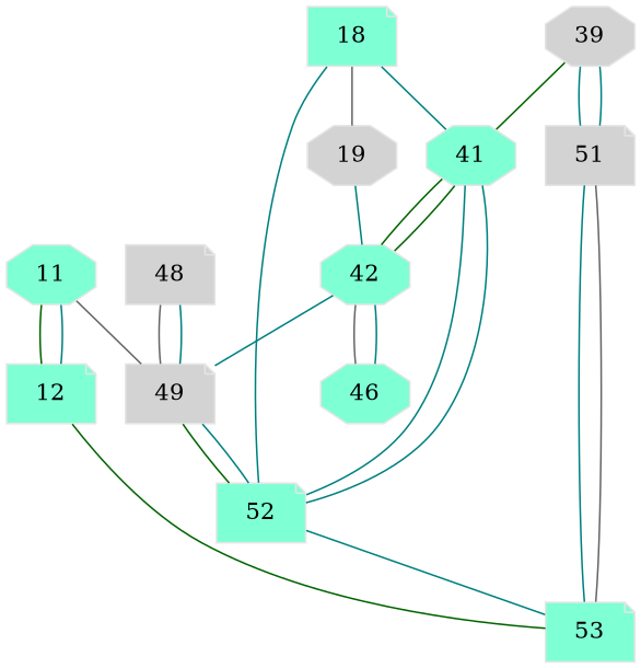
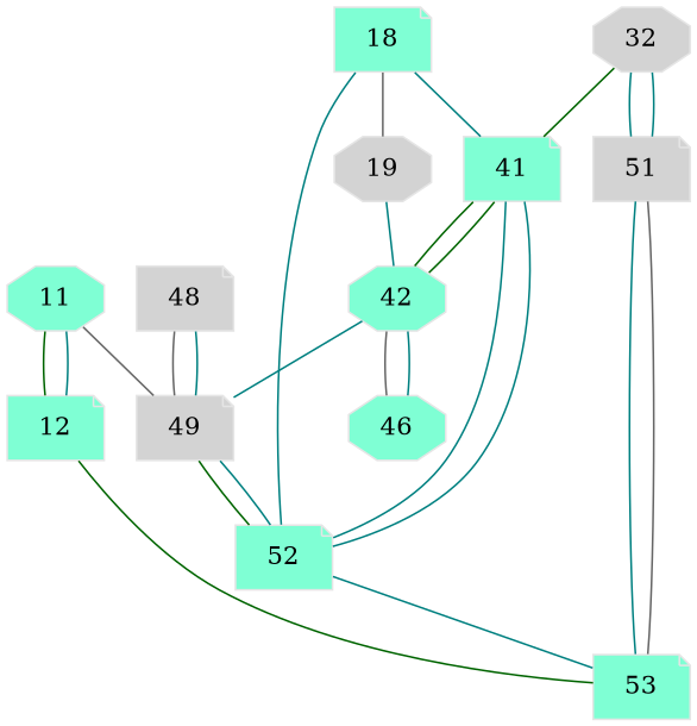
  graph {
    node [color=gray90 fillcolor=aquamarine shape=note style=filled]
    edge [color=teal]
    11 [shape=octagon super="+4"]
    12
    49 [fillcolor=lightgrey super="+3+22"]
    53 [super="+50"]
    52
-   41 [shape=octagon super="+40+29"]
+   41 [super="+40+29"]
    42 [shape=octagon super="+31"]
    18 [super="+16+17"]
    19 [fillcolor=lightgrey shape=octagon]
    46 [shape=octagon super="+43"]
-   39 [fillcolor=lightgrey shape=octagon super="+37+36"]
+   39 [fillcolor=lightgrey shape=octagon super="+37+36" label=32]
    51 [fillcolor=lightgrey super="+38+33+34+27"]
    48 [fillcolor=lightgrey super="+45"]
    11 -- 12 [color=darkgreen weight=2]
    11 -- 12
    11 -- 49 [color=gray40]
    12 -- 53 [color=darkgreen weight=2]
    49 -- 52 [color=darkgreen]
    49 -- 52
    52 -- 53
    41 -- 52
    41 -- 52
    41 -- 42 [color=darkgreen weight=3]
    41 -- 42 [color=darkgreen]
    42 -- 49
    42 -- 46 [color=gray40 weight=2]
    42 -- 46
    18 -- 52 [weight=2]
    18 -- 41 [weight=2]
    18 -- 19 [color=gray40 weight=2]
    19 -- 42
    39 -- 41 [color=darkgreen weight=2]
    39 -- 51 [weight=5]
    39 -- 51
    51 -- 53 [weight=3]
    51 -- 53 [color=gray40]
    48 -- 49 [color=gray40 weight=2]
    48 -- 49
  }
